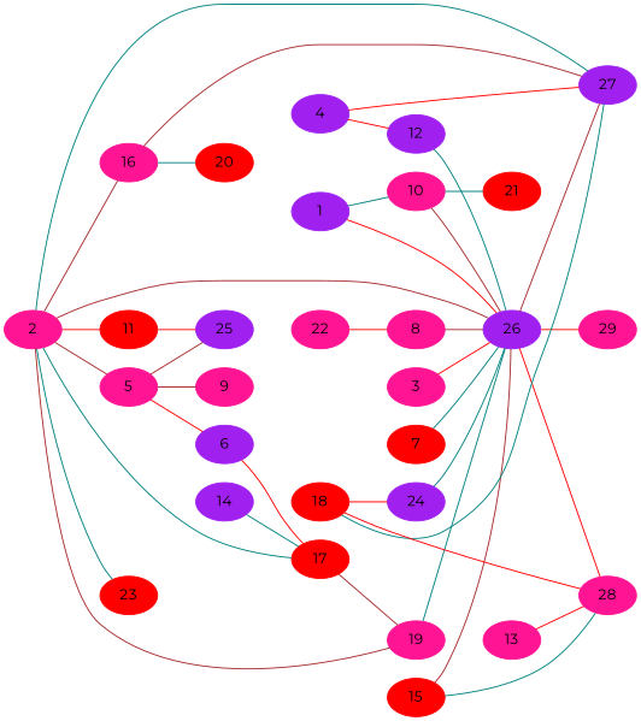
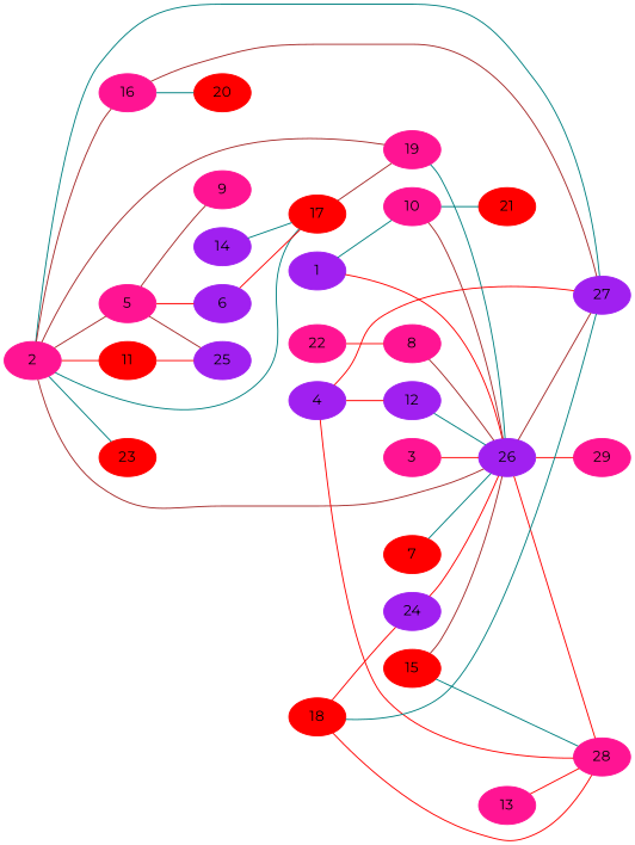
  graph {
    fontname=Montserrat
    rankdir=LR
    node [color=deeppink fontname=Montserrat style=filled]
    edge [color=red fontname=Montserrat weight=1.0]
    1 [color=purple]
    10
    26 [color=purple]
    21 [color=red]
    27 [color=purple]
    28
    29
    2
    5
    11 [color=red]
    16
    17 [color=red]
    23 [color=red]
    19
    9
    25 [color=purple]
    6 [color=purple]
    20 [color=red]
    3
    4 [color=purple]
    12 [color=purple]
    14 [color=purple]
    7 [color=red]
    8
    13
    15 [color=red]
    18 [color=red]
    24 [color=purple]
    22
    1 -- 10 [color=teal]
    1 -- 26
    10 -- 26 [color=brown]
    10 -- 21 [color=teal]
    26 -- 27 [color=brown]
    26 -- 28
    26 -- 29
    2 -- 26 [color=brown weight=2.0]
    2 -- 27 [color=teal]
    2 -- 5 [color=brown]
    2 -- 11
    2 -- 16 [color=brown]
    2 -- 17 [color=teal]
    2 -- 23 [color=teal]
    2 -- 19 [color=brown]
    5 -- 9 [color=brown]
    5 -- 25 [color=brown]
    5 -- 6
    11 -- 25
    16 -- 27 [color=brown]
    16 -- 20 [color=teal]
    17 -- 19 [color=brown]
    19 -- 26 [color=teal]
    6 -- 17
    3 -- 26
    4 -- 27
+   4 -- 28
    4 -- 12
    12 -- 26 [color=teal weight=2.0]
    14 -- 17 [color=teal]
    7 -- 26 [color=teal]
    8 -- 26 [color=brown]
    13 -- 28
    15 -- 26 [color=brown]
    15 -- 28 [color=teal]
    18 -- 27 [color=teal]
    18 -- 28
    18 -- 24
-   24 -- 26 [color=teal weight=2.0]
+   24 -- 26 [weight=2.0]
    22 -- 8
  }
